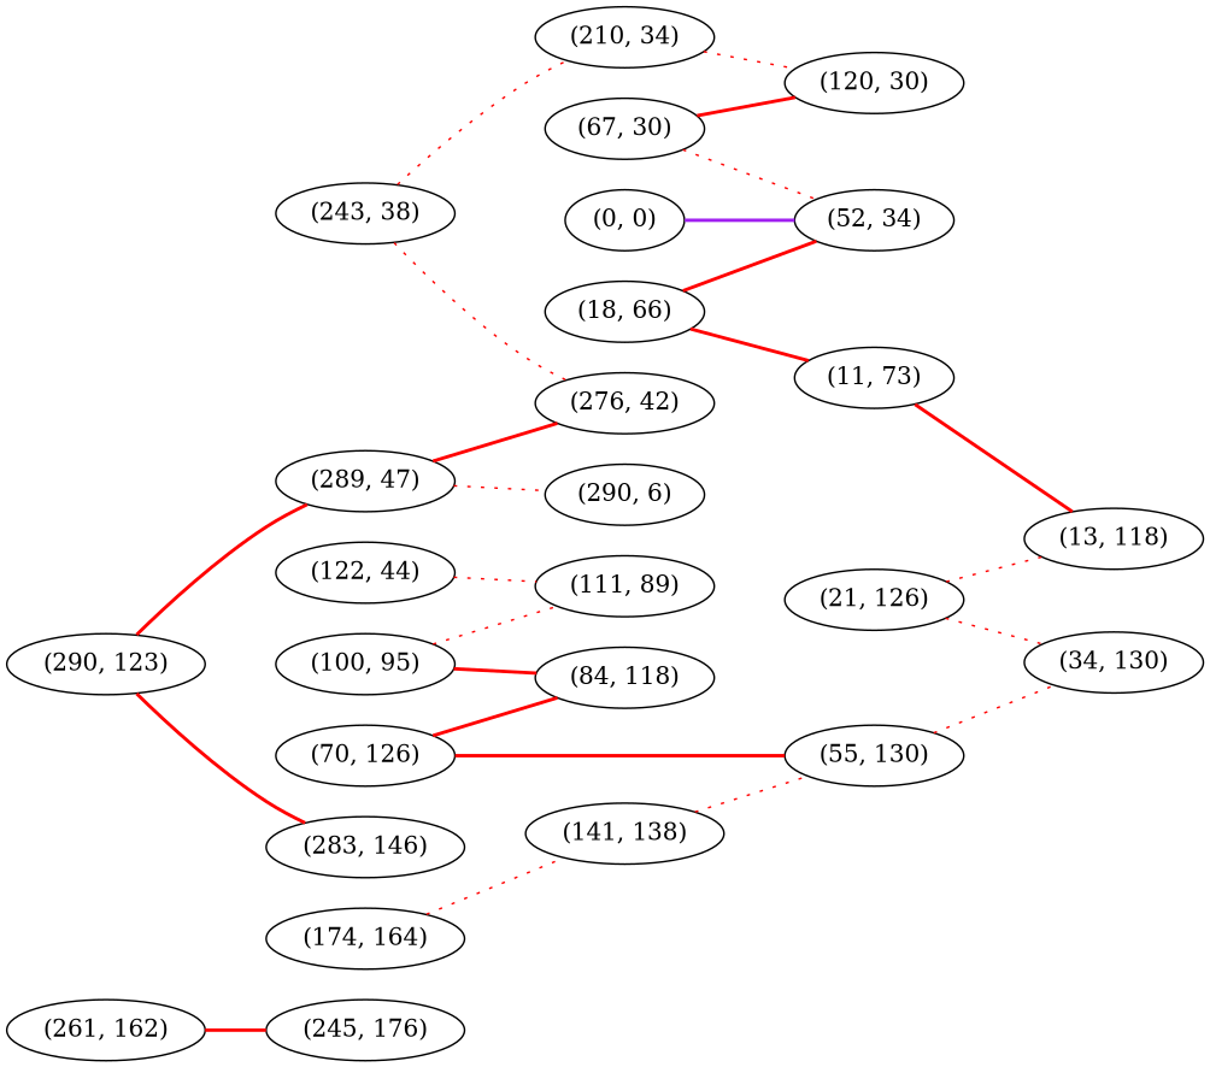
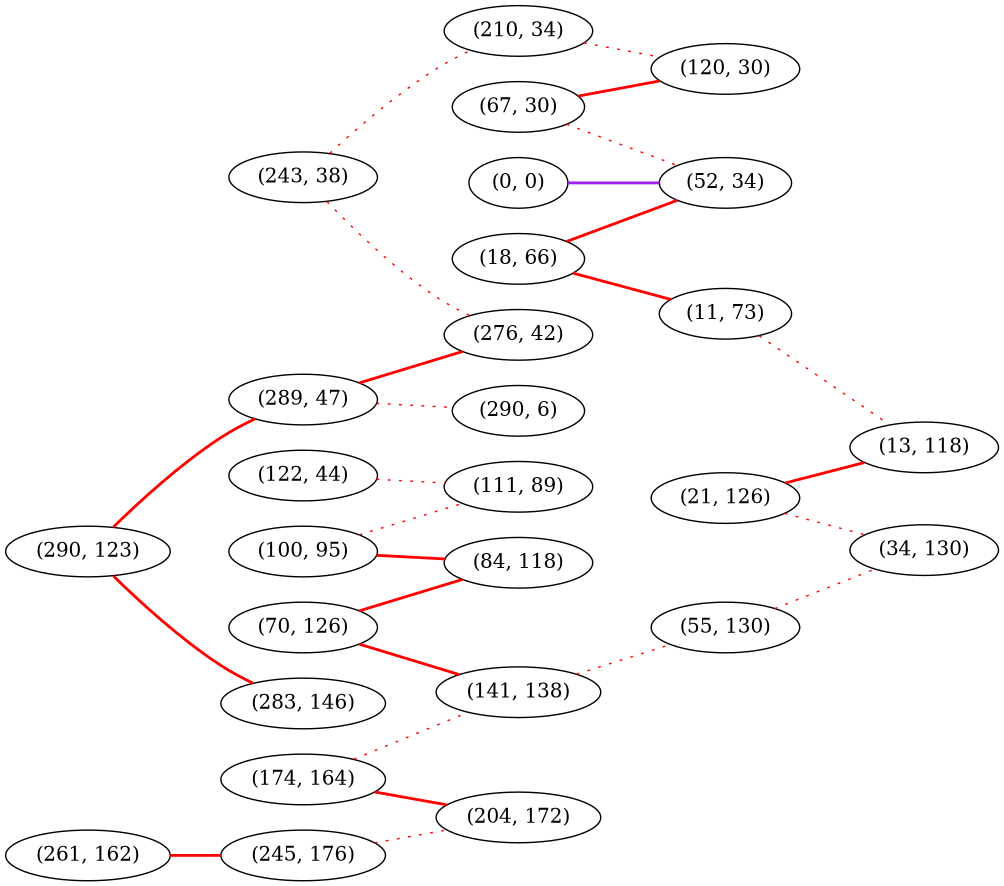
  graph {
    rankdir=LR
    edge [color=red style=dotted weight=1]
    "(243, 38)"
    "(210, 34)"
    "(276, 42)"
    "(120, 30)"
    "(18, 66)"
    "(11, 73)"
    "(52, 34)"
    "(13, 118)"
    "(67, 30)"
    "(261, 162)"
    "(245, 176)"
+   "(204, 172)"
    "(70, 126)"
    "(55, 130)"
    "(84, 118)"
    "(34, 130)"
    "(21, 126)"
    "(100, 95)"
    "(111, 89)"
    "(290, 123)"
    "(283, 146)"
    "(289, 47)"
    "(290, 6)"
    "(122, 44)"
    "(0, 0)"
    "(174, 164)"
    "(141, 138)"
    "(243, 38)" -- "(210, 34)"
    "(243, 38)" -- "(276, 42)"
    "(210, 34)" -- "(120, 30)"
    "(18, 66)" -- "(11, 73)" [style=bold]
    "(18, 66)" -- "(52, 34)" [style=bold]
-   "(11, 73)" -- "(13, 118)" [style=bold]
+   "(11, 73)" -- "(13, 118)"
    "(67, 30)" -- "(120, 30)" [style=bold]
    "(67, 30)" -- "(52, 34)"
    "(261, 162)" -- "(245, 176)" [style=bold]
-   "(70, 126)" -- "(55, 130)" [style=bold]
+   "(245, 176)" -- "(204, 172)"
+   "(70, 126)" -- "(141, 138)" [style=bold]
    "(70, 126)" -- "(84, 118)" [style=bold]
    "(55, 130)" -- "(34, 130)"
-   "(21, 126)" -- "(13, 118)"
+   "(21, 126)" -- "(13, 118)" [style=bold]
    "(21, 126)" -- "(34, 130)"
    "(100, 95)" -- "(84, 118)" [style=bold]
    "(100, 95)" -- "(111, 89)"
    "(290, 123)" -- "(283, 146)" [style=bold]
    "(290, 123)" -- "(289, 47)" [style=bold]
    "(289, 47)" -- "(276, 42)" [style=bold]
    "(289, 47)" -- "(290, 6)"
    "(122, 44)" -- "(111, 89)"
    "(0, 0)" -- "(52, 34)" [color=purple style=bold weight=4]
+   "(174, 164)" -- "(204, 172)" [style=bold]
    "(174, 164)" -- "(141, 138)"
    "(141, 138)" -- "(55, 130)"
  }
